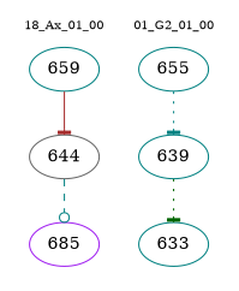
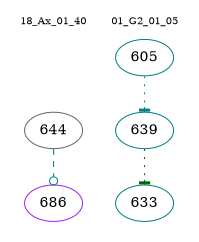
  digraph {
    node [color=teal]
    edge [arrowhead=tee color=teal style=dotted]
-   n1 [label=659]
    n2 [color=gray40 label=644]
-   n3 [color=purple label=685]
-   n4 [label=655]
+   n3 [color=purple label=686]
+   n4 [label=605]
    n5 [label=639]
    n6 [label=633]
    subgraph cluster_1 {
      color=white
      fontsize=10
-     label="18_Ax_01_00"
-     n1
+     label="18_Ax_01_40"
      n2
      n3
    }
    subgraph cluster_2 {
      color=white
      fontsize=10
-     label="01_G2_01_00"
+     label="01_G2_01_05"
      n4
      n5
      n6
    }
-   n1 -> n2 [color=brown style=solid]
    n2 -> n3 [arrowhead=odot style=dashed]
    n4 -> n5
    n5 -> n6 [color=darkgreen]
  }
